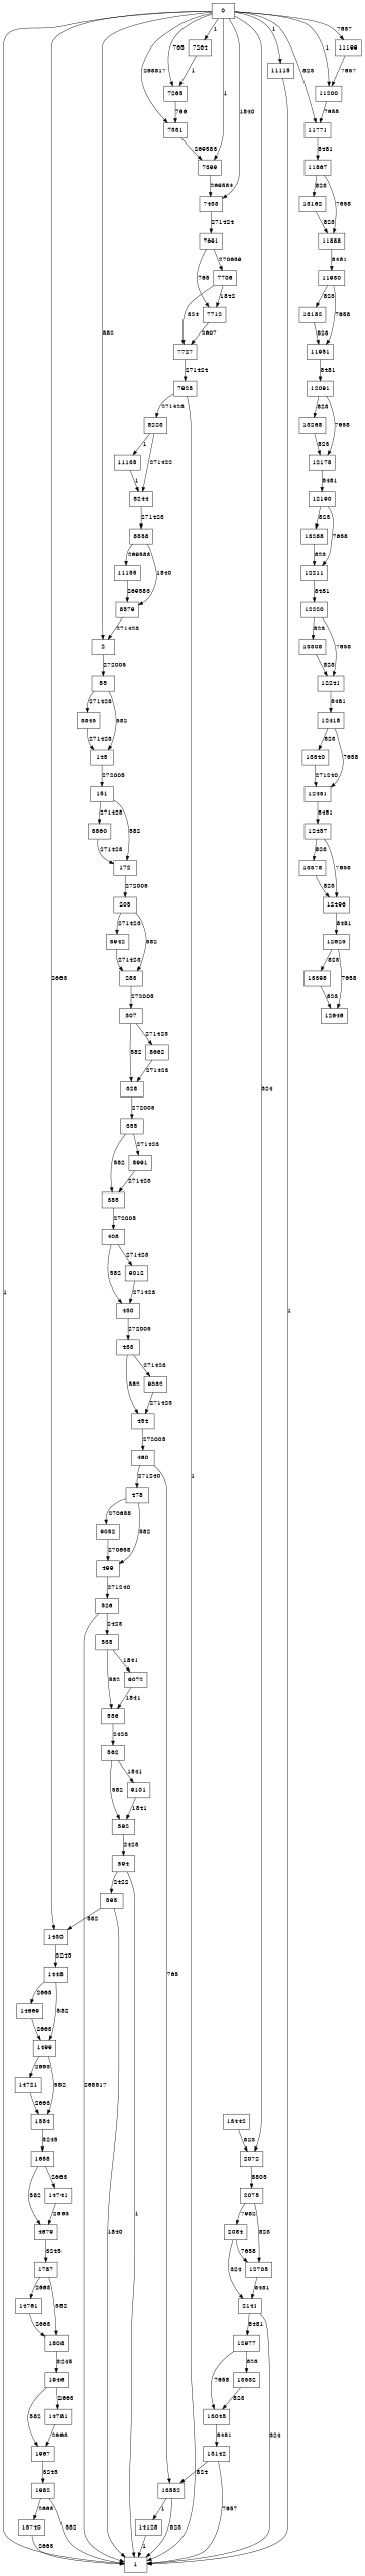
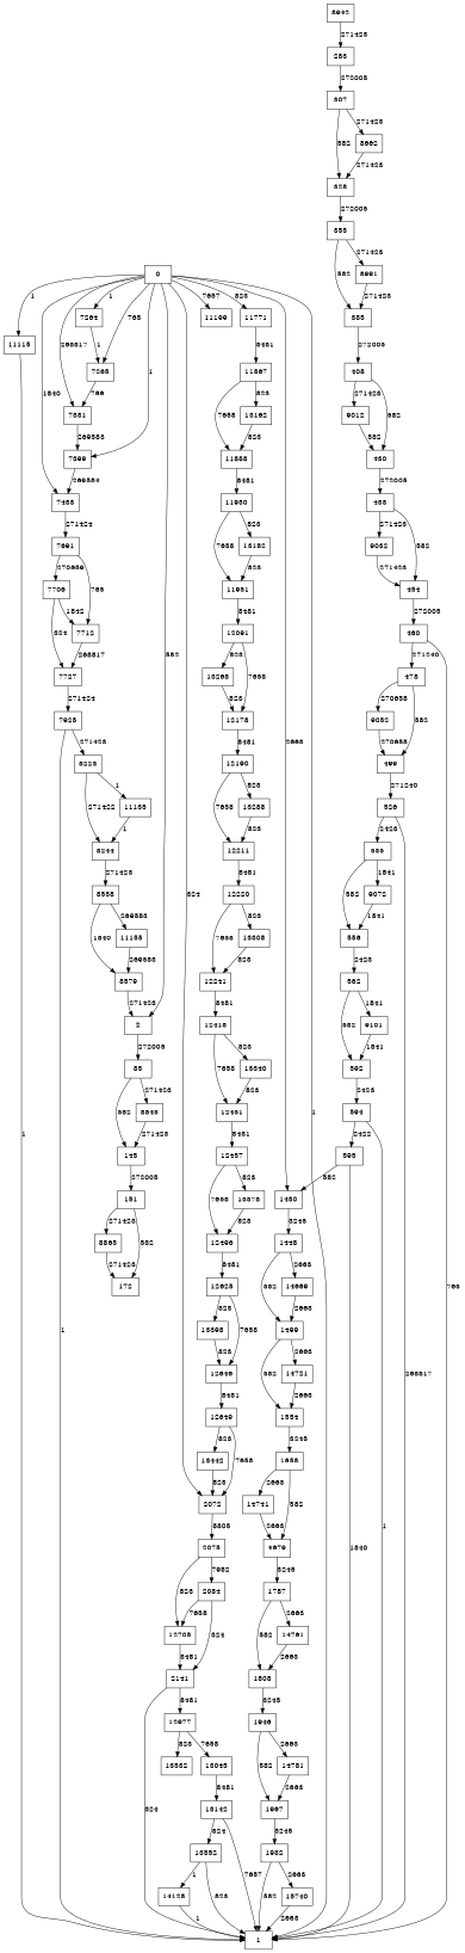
  digraph {
    rankdir=TB
    node [shape=rectangle]
    2
    85
    145
    8845
    151
    172
-   8865 [label=8860]
-   205
+   8865
    283
    8942
    307
    328
    n13 [label=8662]
    355
    385
    8991
    408
    430
    9012
    433
    454
    9032
    460
    1
    478
    499
    9052
    526
    535
    556
    9072
    562
    592
    9101
    594
    595
    1430
    1448
    1499
    n40 [label=14669]
    1554
    14721
    1658
    n44 [label=4679]
    14741
    1787
    1808
    14761
    1946
    1967
    14781
    1982
    15740
    2072
    2075
    2084
    12705
    2141
    12977
    13045
    13532
    13142
    7264
    7265
    7331
    7399
    7433
    7691
    7706
    7712
    7727
    7925
    8223
    8244
    11135
    8558
    8579
    11155
    11115
    11199
-   11200
    11771
    11867
    11888
    13162
    11930
    11951
    13182
    12091
    12178
    13268
    12190
    12211
    13288
    12220
    12241
    13308
    12418
    12451
    13340
    12457
    12496
    13378
    12625
    12646
    13398
+   12649
    13442
    13552
    14128
    0
    2 -> 85 [label=272005]
    85 -> 145 [label=582]
    85 -> 8845 [label=271423]
    145 -> 151 [label=272005]
    8845 -> 145 [label=271423]
    151 -> 172 [label=582]
    151 -> 8865 [label=271423]
-   172 -> 205 [label=272005]
    8865 -> 172 [label=271423]
-   205 -> 283 [label=582]
-   205 -> 8942 [label=271423]
    283 -> 307 [label=272005]
    8942 -> 283 [label=271423]
    307 -> 328 [label=582]
    307 -> n13 [label=271423]
    328 -> 355 [label=272005]
    n13 -> 328 [label=271423]
    355 -> 385 [label=582]
    355 -> 8991 [label=271423]
    385 -> 408 [label=272005]
    8991 -> 385 [label=271423]
    408 -> 430 [label=582]
    408 -> 9012 [label=271423]
    430 -> 433 [label=272005]
-   9012 -> 430 [label=271423]
+   9012 -> 430 [label=582]
    433 -> 454 [label=582]
    433 -> 9032 [label=271423]
    454 -> 460 [label=272005]
    9032 -> 454 [label=271423]
-   460 -> 13552 [label=765]
+   460 -> 1 [label=765]
    460 -> 478 [label=271240]
    478 -> 499 [label=582]
    478 -> 9052 [label=270658]
    499 -> 526 [label=271240]
    9052 -> 499 [label=270658]
    526 -> 1 [label=268817]
    526 -> 535 [label=2423]
    535 -> 556 [label=582]
    535 -> 9072 [label=1841]
    556 -> 562 [label=2423]
    9072 -> 556 [label=1841]
    562 -> 592 [label=582]
    562 -> 9101 [label=1841]
    592 -> 594 [label=2423]
    9101 -> 592 [label=1841]
    594 -> 1 [label=1]
    594 -> 595 [label=2422]
    595 -> 1 [label=1840]
    595 -> 1430 [label=582]
    1430 -> 1448 [label=3245]
    1448 -> 1499 [label=582]
    1448 -> n40 [label=2663]
    1499 -> 1554 [label=582]
    1499 -> 14721 [label=2663]
    n40 -> 1499 [label=2663]
    1554 -> 1658 [label=3245]
    14721 -> 1554 [label=2663]
    1658 -> n44 [label=582]
    1658 -> 14741 [label=2663]
    n44 -> 1787 [label=3245]
    14741 -> n44 [label=2663]
    1787 -> 1808 [label=582]
    1787 -> 14761 [label=2663]
    1808 -> 1946 [label=3245]
    14761 -> 1808 [label=2663]
    1946 -> 1967 [label=582]
    1946 -> 14781 [label=2663]
    1967 -> 1982 [label=3245]
    14781 -> 1967 [label=2663]
    1982 -> 1 [label=582]
    1982 -> 15740 [label=2663]
    15740 -> 1 [label=2663]
    2072 -> 2075 [label=8805]
    2075 -> 2084 [label=7982]
    2075 -> 12705 [label=823]
    2084 -> 12705 [label=7658]
    2084 -> 2141 [label=324]
    12705 -> 2141 [label=8481]
    2141 -> 1 [label=324]
    2141 -> 12977 [label=8481]
    12977 -> 13045 [label=7658]
    12977 -> 13532 [label=823]
    13045 -> 13142 [label=8481]
-   13532 -> 13045 [label=823]
    13142 -> 1 [label=7657]
    13142 -> 13552 [label=824]
    7264 -> 7265 [label=1]
    7265 -> 7331 [label=766]
    7331 -> 7399 [label=269583]
    7399 -> 7433 [label=269584]
    7433 -> 7691 [label=271424]
    7691 -> 7706 [label=270659]
    7691 -> 7712 [label=765]
    7706 -> 7712 [label=1842]
    7706 -> 7727 [label=324]
-   7712 -> 7727 [label=2607]
+   7712 -> 7727 [label=268817]
    7727 -> 7925 [label=271424]
    7925 -> 1 [label=1]
    7925 -> 8223 [label=271423]
    8223 -> 8244 [label=271422]
    8223 -> 11135 [label=1]
    8244 -> 8558 [label=271423]
    11135 -> 8244 [label=1]
    8558 -> 8579 [label=1840]
    8558 -> 11155 [label=269583]
    8579 -> 2 [label=271423]
    11155 -> 8579 [label=269583]
    11115 -> 1 [label=1]
-   11199 -> 11200 [label=7657]
-   11200 -> 11771 [label=7658]
    11771 -> 11867 [label=8481]
    11867 -> 11888 [label=7658]
    11867 -> 13162 [label=823]
    11888 -> 11930 [label=8481]
    13162 -> 11888 [label=823]
    11930 -> 11951 [label=7658]
    11930 -> 13182 [label=823]
    11951 -> 12091 [label=8481]
    13182 -> 11951 [label=823]
    12091 -> 12178 [label=7658]
    12091 -> 13268 [label=823]
    12178 -> 12190 [label=8481]
    13268 -> 12178 [label=823]
    12190 -> 12211 [label=7658]
    12190 -> 13288 [label=823]
    12211 -> 12220 [label=8481]
    13288 -> 12211 [label=823]
    12220 -> 12241 [label=7658]
    12220 -> 13308 [label=823]
    12241 -> 12418 [label=8481]
    13308 -> 12241 [label=823]
    12418 -> 12451 [label=7658]
    12418 -> 13340 [label=823]
    12451 -> 12457 [label=8481]
-   13340 -> 12451 [label=271240]
+   13340 -> 12451 [label=823]
    12457 -> 12496 [label=7658]
    12457 -> 13378 [label=823]
    12496 -> 12625 [label=8481]
    13378 -> 12496 [label=823]
    12625 -> 12646 [label=7658]
    12625 -> 13398 [label=823]
+   12646 -> 12649 [label=8481]
    13398 -> 12646 [label=823]
+   12649 -> 2072 [label=7658]
+   12649 -> 13442 [label=823]
    13442 -> 2072 [label=823]
    13552 -> 1 [label=823]
    13552 -> 14128 [label=1]
    14128 -> 1 [label=1]
    0 -> 2 [label=582]
    0 -> 1 [label=1]
    0 -> 1430 [label=2663]
    0 -> 2072 [label=324]
    0 -> 7264 [label=1]
    0 -> 7265 [label=765]
    0 -> 7331 [label=268817]
    0 -> 7399 [label=1]
    0 -> 7433 [label=1840]
    0 -> 11115 [label=1]
    0 -> 11199 [label=7657]
-   0 -> 11200 [label=1]
    0 -> 11771 [label=823]
  }
